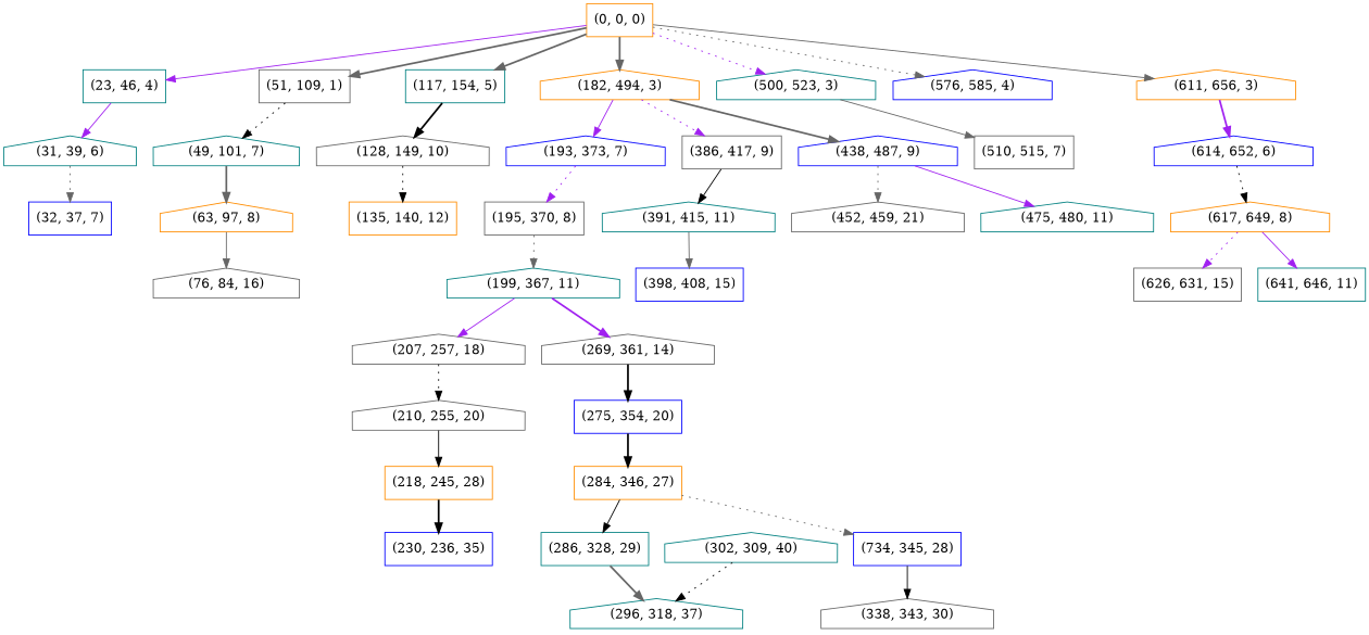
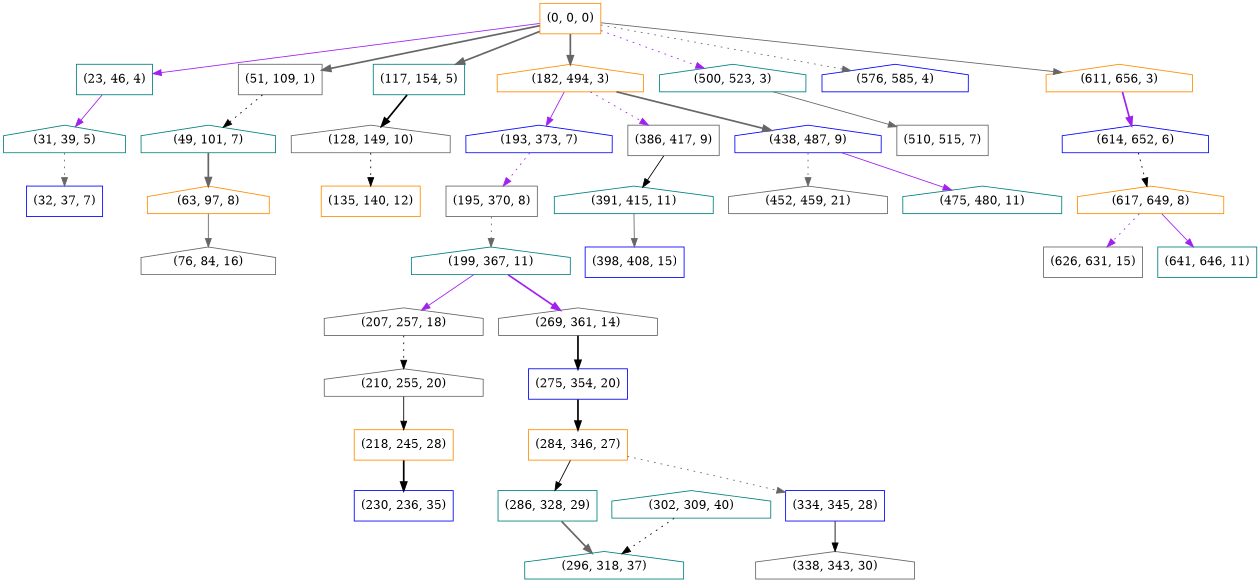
  digraph {
    node [color=teal shape=house]
    edge [color=gray40 style=solid]
    "(0, 0, 0)" [color=darkorange shape=box]
    "(23, 46, 4)" [shape=box]
    "(51, 109, 1)" [color=gray40 shape=box]
    "(117, 154, 5)" [shape=box]
    "(182, 494, 3)" [color=darkorange]
    "(500, 523, 3)"
    "(576, 585, 4)" [color=blue]
    "(611, 656, 3)" [color=darkorange]
-   "(31, 39, 6)"
+   "(31, 39, 6)" [label="(31, 39, 5)"]
    n10 [label="(49, 101, 7)"]
    "(128, 149, 10)" [color=gray40]
    "(193, 373, 7)" [color=blue]
    "(386, 417, 9)" [color=gray40 shape=box]
    "(438, 487, 9)" [color=blue]
    "(510, 515, 7)" [color=gray40 shape=box]
    "(614, 652, 6)" [color=blue]
    "(32, 37, 7)" [color=blue shape=box]
    "(63, 97, 8)" [color=darkorange]
    "(76, 84, 16)" [color=gray40]
    "(135, 140, 12)" [color=darkorange shape=box]
    "(195, 370, 8)" [color=gray40 shape=box]
    "(391, 415, 11)"
    "(452, 459, 21)" [color=gray40]
    "(475, 480, 11)"
    "(199, 367, 11)"
    "(207, 257, 18)" [color=gray40]
    "(269, 361, 14)" [color=gray40]
    "(210, 255, 20)" [color=gray40]
    "(275, 354, 20)" [color=blue shape=box]
    "(218, 245, 28)" [color=darkorange shape=box]
    "(230, 236, 35)" [color=blue shape=box]
    "(284, 346, 27)" [color=darkorange shape=box]
    "(286, 328, 29)" [shape=box]
-   "(334, 345, 28)" [color=blue shape=box label="(734, 345, 28)"]
+   "(334, 345, 28)" [color=blue shape=box]
    "(296, 318, 37)"
    "(338, 343, 30)" [color=gray40]
    "(302, 309, 40)"
    "(398, 408, 15)" [color=blue shape=box]
    "(617, 649, 8)" [color=darkorange]
    "(626, 631, 15)" [color=gray40 shape=box]
    "(641, 646, 11)" [shape=box]
    "(0, 0, 0)" -> "(23, 46, 4)" [color=purple]
    "(0, 0, 0)" -> "(51, 109, 1)" [style=bold]
    "(0, 0, 0)" -> "(117, 154, 5)" [style=bold]
    "(0, 0, 0)" -> "(182, 494, 3)" [style=bold]
    "(0, 0, 0)" -> "(500, 523, 3)" [color=purple style=dotted]
    "(0, 0, 0)" -> "(576, 585, 4)" [style=dotted]
    "(0, 0, 0)" -> "(611, 656, 3)"
    "(23, 46, 4)" -> "(31, 39, 6)" [color=purple]
    "(51, 109, 1)" -> n10 [color=black style=dotted]
    "(117, 154, 5)" -> "(128, 149, 10)" [color=black style=bold]
    "(182, 494, 3)" -> "(193, 373, 7)" [color=purple]
    "(182, 494, 3)" -> "(386, 417, 9)" [color=purple style=dotted]
    "(182, 494, 3)" -> "(438, 487, 9)" [style=bold]
    "(500, 523, 3)" -> "(510, 515, 7)"
    "(611, 656, 3)" -> "(614, 652, 6)" [color=purple style=bold]
    "(31, 39, 6)" -> "(32, 37, 7)" [style=dotted]
    n10 -> "(63, 97, 8)" [style=bold]
    "(128, 149, 10)" -> "(135, 140, 12)" [color=black style=dotted]
    "(193, 373, 7)" -> "(195, 370, 8)" [color=purple style=dotted]
    "(386, 417, 9)" -> "(391, 415, 11)" [color=black]
    "(438, 487, 9)" -> "(452, 459, 21)" [style=dotted]
    "(438, 487, 9)" -> "(475, 480, 11)" [color=purple]
    "(614, 652, 6)" -> "(617, 649, 8)" [color=black style=dotted]
    "(63, 97, 8)" -> "(76, 84, 16)"
    "(195, 370, 8)" -> "(199, 367, 11)" [style=dotted]
    "(391, 415, 11)" -> "(398, 408, 15)"
    "(199, 367, 11)" -> "(207, 257, 18)" [color=purple]
    "(199, 367, 11)" -> "(269, 361, 14)" [color=purple style=bold]
    "(207, 257, 18)" -> "(210, 255, 20)" [color=black style=dotted]
    "(269, 361, 14)" -> "(275, 354, 20)" [color=black style=bold]
    "(210, 255, 20)" -> "(218, 245, 28)" [color=black]
    "(275, 354, 20)" -> "(284, 346, 27)" [color=black style=bold]
    "(218, 245, 28)" -> "(230, 236, 35)" [color=black style=bold]
    "(284, 346, 27)" -> "(286, 328, 29)" [color=black]
    "(284, 346, 27)" -> "(334, 345, 28)" [style=dotted]
    "(286, 328, 29)" -> "(296, 318, 37)" [style=bold]
    "(334, 345, 28)" -> "(338, 343, 30)" [color=black]
    "(302, 309, 40)" -> "(296, 318, 37)" [color=black style=dotted]
    "(617, 649, 8)" -> "(626, 631, 15)" [color=purple style=dotted]
    "(617, 649, 8)" -> "(641, 646, 11)" [color=purple]
  }
